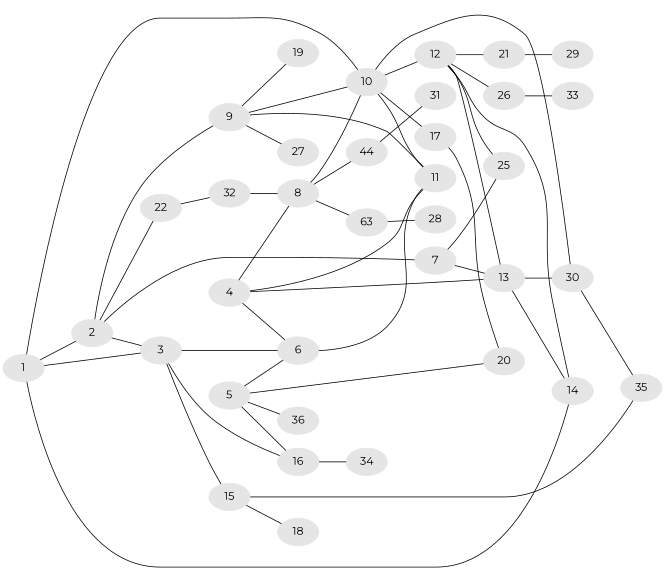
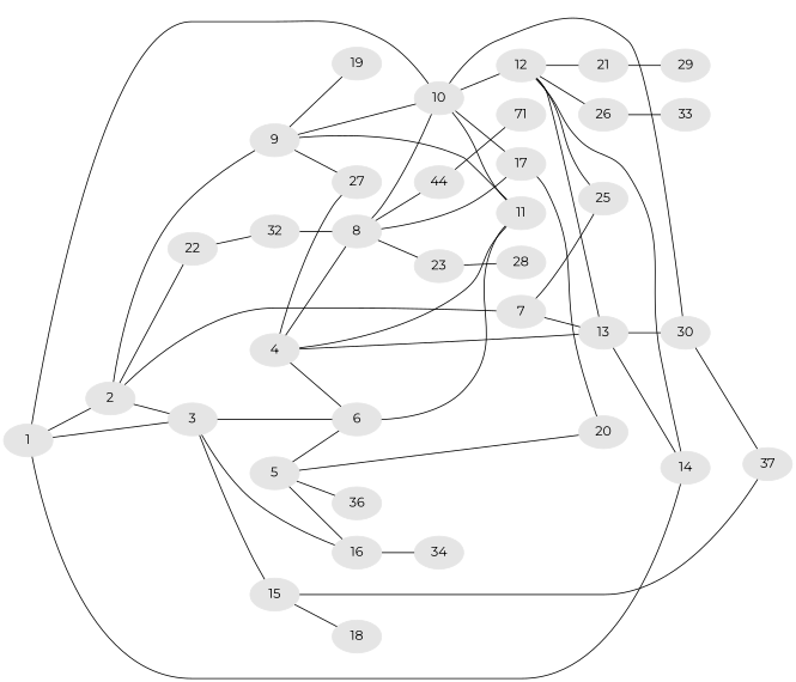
  graph {
    fontname=Montserrat
    rankdir=LR
    node [color=gray90 fontname=Montserrat style=filled]
    edge [fontname=Montserrat weight=1.0]
    1
    2
    3
    10
    14
    7
    9
    22
    6
    15
    16
    11
    17
    12
    30
    13
    25
    27
    19
    32
    18
-   35
+   35 [label=37]
    34
    4
    8
    5
    20
    36
-   23 [label=63]
+   23
    n30 [label=44]
    28
-   31
+   31 [label=71]
    21
    26
    29
    33
    1 -- 2
    1 -- 3
    1 -- 10
    1 -- 14 [weight=2.0]
    2 -- 3 [weight=3.0]
    2 -- 7
    2 -- 9
    2 -- 22
    3 -- 6
    3 -- 15
    3 -- 16
    10 -- 11
    10 -- 17 [weight=4.0]
    10 -- 12
    10 -- 30
    7 -- 13
    7 -- 25
    9 -- 10
    9 -- 11
    9 -- 27
    9 -- 19
    22 -- 32
    6 -- 11
    15 -- 18
    15 -- 35
    16 -- 34
    17 -- 20
    12 -- 14
    12 -- 13
    12 -- 25 [weight=2.0]
    12 -- 21
    12 -- 26
    30 -- 35
    13 -- 14
    13 -- 30 [weight=3.0]
    32 -- 8 [weight=2.0]
    4 -- 6
    4 -- 11
    4 -- 13
+   4 -- 27 [weight=2.0]
    4 -- 8
    8 -- 10
+   8 -- 17
    8 -- 23
    8 -- n30 [weight=4.0]
    5 -- 6
    5 -- 16
    5 -- 20
    5 -- 36
    23 -- 28
    n30 -- 31
    21 -- 29
    26 -- 33
  }
